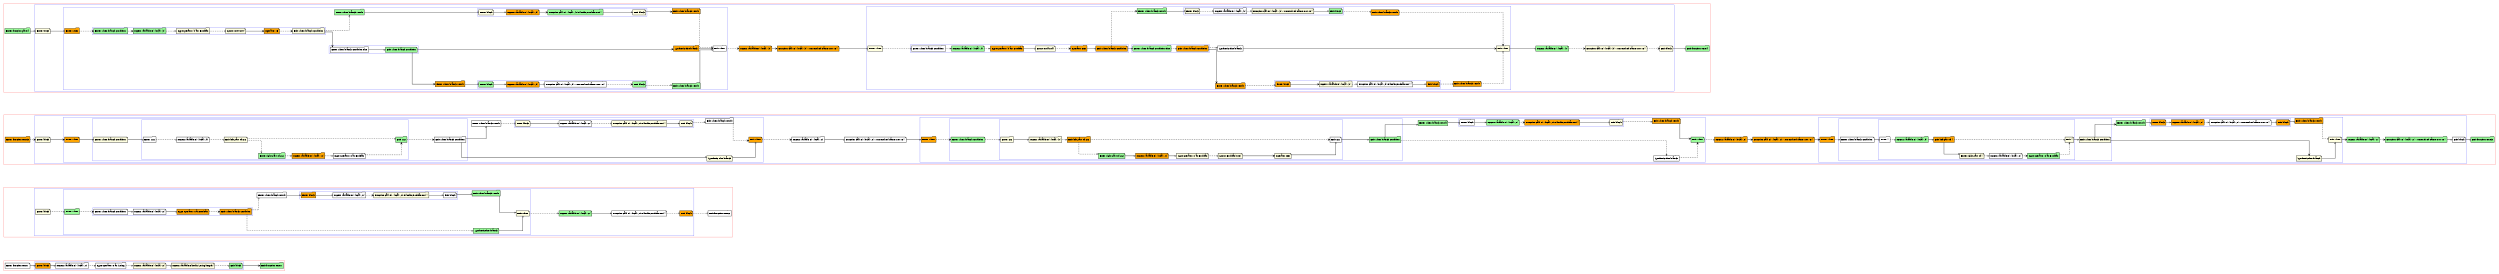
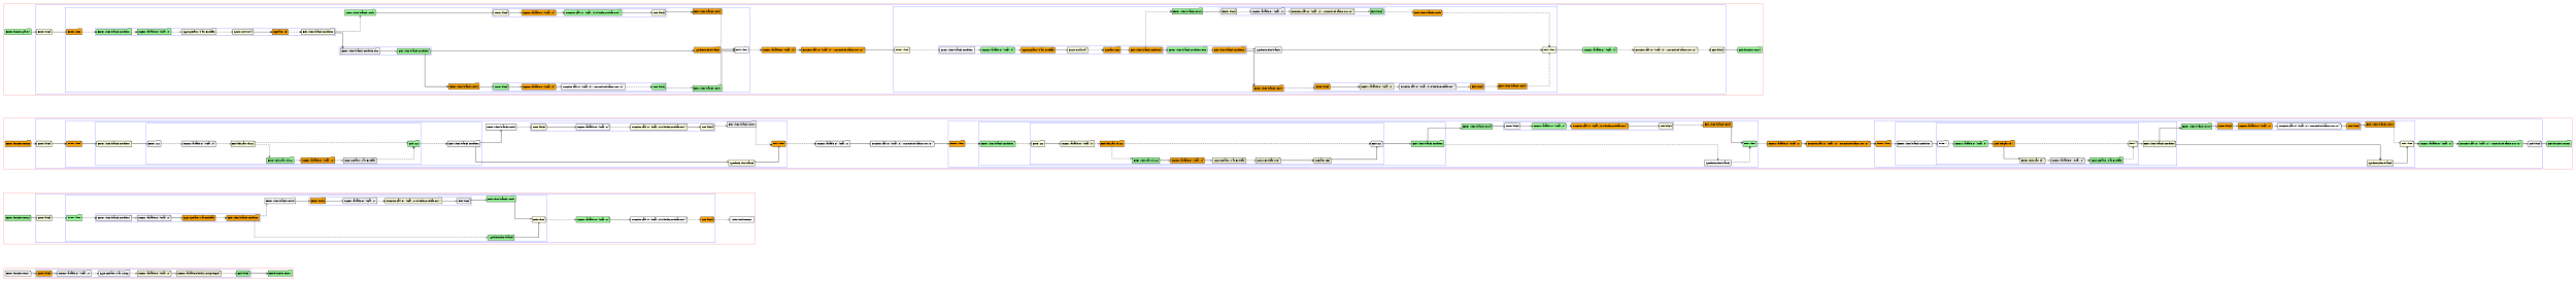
  digraph {
    nodesep=3
    rankdir=LR
    splines=ortho
    node [fillcolor=orange penwidth=2 shape=note style=filled]
    edge [arrowhead=onormal penwidth=2 style=solid]
    n1 [label="Enter block"]
    n2 [fillcolor=white label="Access variable R|<local>/x|" shape=folder]
    n3 [fillcolor=white label="Type operator: x as String" shape=folder]
    n4 [fillcolor=lightyellow label="Access variable R|<local>/x|"]
    n5 [fillcolor=lightyellow label="Access variable R|kotlin/String.length|"]
    n6 [fillcolor=palegreen label="Exit block"]
    n7 [fillcolor=white label="Enter function test_1"]
    n8 [fillcolor=palegreen label="Exit function test_1" shape=folder]
    n9 [fillcolor=white label="Enter when branch condition "]
    n10 [fillcolor=white label="Access variable R|<local>/x|"]
    n11 [label="Type operator: x as Boolean"]
    n12 [label="Exit when branch condition" shape=folder]
    n13 [label="Enter block" shape=folder]
    n14 [fillcolor=white label="Access variable R|<local>/x|" shape=folder]
    n15 [fillcolor=lightyellow label="Function call: R|<local>/x|.R|kotlin/Boolean.not|()" shape=folder]
    n16 [fillcolor=white label="Exit block"]
    n17 [fillcolor=palegreen label="Enter when" shape=folder]
    n18 [fillcolor=palegreen label="Synthetic else branch"]
    n19 [fillcolor=white label="Enter when branch result" shape=folder]
    n20 [fillcolor=palegreen label="Exit when branch result" shape=folder]
    n21 [fillcolor=lightyellow label="Exit when"]
    n22 [fillcolor=lightyellow label="Enter block"]
    n23 [fillcolor=palegreen label="Access variable R|<local>/x|"]
    n24 [fillcolor=white label="Function call: R|<local>/x|.R|kotlin/Boolean.not|()"]
    n25 [label="Exit block"]
-   n27 [fillcolor=white label="Exit function test_2" shape=folder]
+   n26 [fillcolor=palegreen label="Enter function test_2"]
+   n27 [fillcolor=white label="Exit result test_2" shape=folder]
    n28 [fillcolor=white label="Enter &&" shape=folder]
    n29 [fillcolor=white label="Access variable R|<local>/b|"]
    n30 [fillcolor=lightyellow label="Exit left part of &&"]
    n31 [fillcolor=palegreen label="Enter right part of &&" shape=folder]
    n32 [label="Access variable R|<local>/x|" shape=folder]
    n33 [fillcolor=white label="Type operator: x as Boolean"]
    n34 [fillcolor=palegreen label="Exit &&" shape=folder]
    n35 [fillcolor=lightyellow label="Enter when branch condition "]
    n36 [fillcolor=white label="Exit when branch condition" shape=folder]
    n37 [fillcolor=lightyellow label="Enter block"]
    n38 [fillcolor=white label="Access variable R|<local>/x|"]
    n39 [fillcolor=lightyellow label="Function call: R|<local>/x|.R|kotlin/Boolean.not|()" shape=folder]
    n40 [fillcolor=lightyellow label="Exit block"]
    n41 [label="Enter when"]
    n42 [fillcolor=lightyellow label="Synthetic else branch"]
    n43 [fillcolor=white label="Enter when branch result" shape=folder]
    n44 [fillcolor=white label="Exit when branch result" shape=folder]
    n45 [label="Exit when"]
    n46 [fillcolor=lightyellow label="Enter &&" shape=folder]
    n47 [fillcolor=lightyellow label="Access variable R|<local>/b|" shape=folder]
    n48 [label="Exit left part of &&" shape=folder]
    n49 [fillcolor=palegreen label="Enter right part of &&"]
    n50 [label="Access variable R|<local>/x|"]
    n51 [fillcolor=lightyellow label="Type operator: x as Boolean"]
    n52 [fillcolor=lightyellow label="Const: Boolean(true)"]
    n53 [fillcolor=lightyellow label="Operator =="]
    n54 [fillcolor=white label="Exit &&"]
    n55 [fillcolor=palegreen label="Enter when branch condition "]
    n56 [fillcolor=palegreen label="Exit when branch condition" shape=folder]
    n57 [fillcolor=white label="Enter block" shape=folder]
    n58 [fillcolor=palegreen label="Access variable R|<local>/x|"]
    n59 [label="Function call: R|<local>/x|.R|kotlin/Boolean.not|()"]
    n60 [fillcolor=lightyellow label="Exit block" shape=folder]
    n61 [label="Enter when" shape=folder]
    n62 [fillcolor=white label="Synthetic else branch" shape=folder]
    n63 [fillcolor=palegreen label="Enter when branch result"]
    n64 [label="Exit when branch result"]
    n65 [fillcolor=palegreen label="Exit when"]
    n66 [fillcolor=white label="Enter ||" shape=folder]
    n67 [fillcolor=palegreen label="Access variable R|<local>/b|" shape=folder]
    n68 [label="Exit left part of ||" shape=folder]
    n69 [fillcolor=lightyellow label="Enter right part of ||"]
    n70 [fillcolor=white label="Access variable R|<local>/x|"]
    n71 [fillcolor=palegreen label="Type operator: x as Boolean" shape=folder]
    n72 [fillcolor=lightyellow label="Exit ||"]
    n73 [fillcolor=white label="Enter when branch condition "]
    n74 [fillcolor=lightyellow label="Exit when branch condition"]
    n75 [label="Enter block"]
    n76 [label="Access variable R|<local>/x|" shape=folder]
    n77 [fillcolor=white label="Function call: R|<local>/x|.<Unresolved name: not>#()"]
    n78 [label="Exit block"]
    n79 [label="Enter when" shape=folder]
    n80 [fillcolor=lightyellow label="Synthetic else branch"]
    n81 [fillcolor=palegreen label="Enter when branch result" shape=folder]
    n82 [label="Exit when branch result" shape=folder]
    n83 [fillcolor=lightyellow label="Exit when"]
    n84 [fillcolor=lightyellow label="Enter block"]
    n85 [fillcolor=white label="Access variable R|<local>/x|" shape=folder]
    n86 [fillcolor=white label="Function call: R|<local>/x|.<Unresolved name: not>#()"]
    n87 [label="Access variable R|<local>/x|" shape=folder]
    n88 [label="Function call: R|<local>/x|.<Unresolved name: not>#()"]
    n89 [fillcolor=palegreen label="Access variable R|<local>/x|"]
    n90 [fillcolor=palegreen label="Function call: R|<local>/x|.<Unresolved name: not>#()" shape=folder]
    n91 [fillcolor=white label="Exit block"]
    n92 [label="Enter function test_3" shape=folder]
    n93 [fillcolor=palegreen label="Exit function test_3" shape=folder]
    n94 [fillcolor=lightyellow label="Enter block"]
    n95 [label="Access variable R|<local>/b|"]
    n96 [fillcolor=palegreen label="Function call: R|<local>/b|.R|kotlin/Boolean.not|()" shape=folder]
    n97 [fillcolor=lightyellow label="Exit block"]
    n98 [fillcolor=palegreen label="Enter when branch condition " shape=folder]
    n99 [fillcolor=palegreen label="Access variable R|<local>/b|" shape=folder]
    n100 [fillcolor=lightyellow label="Type operator: b as? Boolean" shape=folder]
    n101 [fillcolor=lightyellow label="Const: Null(null)"]
    n102 [label="Operator !="]
    n103 [fillcolor=lightyellow label="Exit when branch condition" shape=folder]
    n104 [fillcolor=white label="Enter when branch condition else" shape=folder]
    n105 [fillcolor=palegreen label="Exit when branch condition"]
    n106 [fillcolor=palegreen label="Enter block"]
    n107 [label="Access variable R|<local>/b|"]
    n108 [fillcolor=white label="Function call: R|<local>/b|.<Unresolved name: not>#()" shape=folder]
    n109 [fillcolor=palegreen label="Exit block" shape=folder]
    n110 [label="Enter when" shape=folder]
    n111 [label="Synthetic else branch" shape=folder]
    n112 [label="Enter when branch result" shape=folder]
    n113 [fillcolor=palegreen label="Exit when branch result" shape=folder]
    n114 [fillcolor=palegreen label="Enter when branch result" shape=folder]
    n115 [label="Exit when branch result"]
    n116 [fillcolor=white label="Exit when" shape=folder]
    n117 [fillcolor=white label="Enter when branch condition " shape=folder]
    n118 [fillcolor=palegreen label="Access variable R|<local>/b|"]
    n119 [label="Type operator: b as? Boolean"]
    n120 [fillcolor=lightyellow label="Const: Null(null)"]
    n121 [label="Operator ==" shape=folder]
    n122 [label="Exit when branch condition"]
    n123 [fillcolor=palegreen label="Enter when branch condition else" shape=folder]
    n124 [label="Exit when branch condition" shape=folder]
    n125 [label="Enter block"]
    n126 [fillcolor=lightyellow label="Access variable R|<local>/b|" shape=folder]
    n127 [fillcolor=white label="Function call: R|<local>/b|.R|kotlin/Boolean.not|()"]
    n128 [label="Exit block"]
    n129 [fillcolor=lightyellow label="Enter block"]
    n130 [fillcolor=white label="Access variable R|<local>/b|" shape=folder]
    n131 [fillcolor=lightyellow label="Function call: R|<local>/b|.<Unresolved name: not>#()"]
    n132 [fillcolor=palegreen label="Exit block"]
    n133 [fillcolor=lightyellow label="Enter when"]
    n134 [fillcolor=white label="Synthetic else branch" shape=folder]
    n135 [label="Enter when branch result" shape=folder]
    n136 [label="Exit when branch result"]
    n137 [fillcolor=palegreen label="Enter when branch result" shape=folder]
    n138 [label="Exit when branch result"]
    n139 [fillcolor=lightyellow label="Exit when" shape=folder]
    n140 [fillcolor=lightyellow label="Enter block"]
    n141 [label="Access variable R|<local>/b|"]
    n142 [label="Function call: R|<local>/b|.<Unresolved name: not>#()"]
    n143 [fillcolor=palegreen label="Access variable R|<local>/b|"]
    n144 [fillcolor=lightyellow label="Function call: R|<local>/b|.<Unresolved name: not>#()"]
    n145 [fillcolor=lightyellow label="Exit block"]
    n146 [fillcolor=palegreen label="Enter function part_4" shape=folder]
    n147 [fillcolor=palegreen label="Exit function test_4" shape=folder]
    subgraph cluster_1 {
      color=red
      n7
      n8
      subgraph cluster_2 {
        color=blue
        n1
        n2
        n3
        n4
        n5
        n6
      }
    }
    subgraph cluster_3 {
      color=red
+     n26
      n27
      subgraph cluster_4 {
        color=blue
        n22
        n23
        n24
        n25
        subgraph cluster_5 {
          color=blue
          n17
          n18
          n19
          n20
          n21
          subgraph cluster_6 {
            color=blue
            n9
            n10
            n11
            n12
          }
          subgraph cluster_7 {
            color=blue
            n13
            n14
            n15
            n16
          }
        }
      }
    }
    subgraph cluster_8 {
      color=red
      n92
      n93
      subgraph cluster_9 {
        color=blue
        n84
        n85
        n86
        n87
        n88
        n89
        n90
        n91
        subgraph cluster_10 {
          color=blue
          n41
          n42
          n43
          n44
          n45
          subgraph cluster_11 {
            color=blue
            n35
            n36
            subgraph cluster_12 {
              color=blue
              n28
              n29
              n30
              n31
              n32
              n33
              n34
            }
          }
          subgraph cluster_13 {
            color=blue
            n37
            n38
            n39
            n40
          }
        }
        subgraph cluster_14 {
          color=blue
          n61
          n62
          n63
          n64
          n65
          subgraph cluster_15 {
            color=blue
            n55
            n56
            subgraph cluster_16 {
              color=blue
              n46
              n47
              n48
              n49
              n50
              n51
              n52
              n53
              n54
            }
          }
          subgraph cluster_17 {
            color=blue
            n57
            n58
            n59
            n60
          }
        }
        subgraph cluster_18 {
          color=blue
          n79
          n80
          n81
          n82
          n83
          subgraph cluster_19 {
            color=blue
            n73
            n74
            subgraph cluster_20 {
              color=blue
              n66
              n67
              n68
              n69
              n70
              n71
              n72
            }
          }
          subgraph cluster_21 {
            color=blue
            n75
            n76
            n77
            n78
          }
        }
      }
    }
    subgraph cluster_22 {
      color=red
      n146
      n147
      subgraph cluster_23 {
        color=blue
        n140
        n141
        n142
        n143
        n144
        n145
        subgraph cluster_24 {
          color=blue
          n110
          n111
          n112
          n113
          n114
          n115
          n116
          subgraph cluster_25 {
            color=blue
            n94
            n95
            n96
            n97
          }
          subgraph cluster_26 {
            color=blue
            n98
            n99
            n100
            n101
            n102
            n103
          }
          subgraph cluster_27 {
            color=blue
            n104
            n105
          }
          subgraph cluster_28 {
            color=blue
            n106
            n107
            n108
            n109
          }
        }
        subgraph cluster_29 {
          color=blue
          n133
          n134
          n135
          n136
          n137
          n138
          n139
          subgraph cluster_30 {
            color=blue
            n117
            n118
            n119
            n120
            n121
            n122
          }
          subgraph cluster_31 {
            color=blue
            n123
            n124
          }
          subgraph cluster_32 {
            color=blue
            n125
            n126
            n127
            n128
          }
          subgraph cluster_33 {
            color=blue
            n129
            n130
            n131
            n132
          }
        }
      }
    }
    n1 -> n2
    n2 -> n3 [style=dashed]
    n3 -> n4 [style=dashed]
    n4 -> n5 [arrowhead=odot]
    n5 -> n6 [arrowhead=odot style=dashed]
    n6 -> n8 [arrowhead=vee]
    n7 -> n1
    n9 -> n10
    n10 -> n11 [arrowhead=odot]
    n11 -> n12 [arrowhead=vee style=dashed]
    n12 -> n18 [style=dashed]
    n12 -> n19 [arrowhead=odot style=dashed]
    n13 -> n14 [arrowhead=odot]
    n14 -> n15 [arrowhead=vee style=dashed]
    n15 -> n16
    n16 -> n20 [arrowhead=odot]
    n17 -> n9 [arrowhead=vee style=dashed]
    n18 -> n21 [arrowhead=odot]
    n19 -> n13
    n20 -> n21
    n21 -> n23 [style=dashed]
    n22 -> n17 [arrowhead=odot style=dashed]
    n23 -> n24
    n24 -> n25 [arrowhead=odot style=dashed]
    n25 -> n27 [arrowhead=odot style=dashed]
+   n26 -> n22 [arrowhead=odot]
    n28 -> n29 [arrowhead=odot style=dashed]
    n29 -> n30 [arrowhead=odot style=dashed]
    n30 -> n31 [style=dashed]
    n30 -> n34 [arrowhead=odot style=dashed]
    n31 -> n32 [style=dashed]
    n32 -> n33 [style=dashed]
    n33 -> n34 [arrowhead=vee style=dashed]
    n34 -> n36 [arrowhead=vee style=dashed]
    n35 -> n28 [arrowhead=odot]
    n36 -> n42
    n36 -> n43
    n37 -> n38
    n38 -> n39 [arrowhead=odot style=dashed]
    n39 -> n40
    n40 -> n44 [style=dashed]
    n41 -> n35
    n42 -> n45 [arrowhead=odot]
    n43 -> n37 [arrowhead=odot style=dashed]
    n44 -> n45 [arrowhead=vee style=dashed]
    n45 -> n85 [arrowhead=vee style=dashed]
    n46 -> n47
    n47 -> n48 [style=dashed]
    n48 -> n49 [style=dashed]
    n48 -> n54 [arrowhead=vee style=dashed]
    n49 -> n50
    n50 -> n51
    n51 -> n52 [arrowhead=odot style=dashed]
    n52 -> n53 [arrowhead=vee]
    n53 -> n54 [arrowhead=odot]
    n54 -> n56
    n55 -> n46 [style=dashed]
    n56 -> n62 [style=dashed]
    n56 -> n63
    n57 -> n58
    n58 -> n59 [arrowhead=vee style=dashed]
    n59 -> n60 [arrowhead=odot]
    n60 -> n64 [style=dashed]
    n61 -> n55 [arrowhead=vee style=dashed]
    n62 -> n65 [arrowhead=vee style=dashed]
    n63 -> n57 [arrowhead=odot]
    n64 -> n65 [arrowhead=vee]
    n65 -> n87 [arrowhead=odot style=dashed]
    n66 -> n67 [arrowhead=odot style=dashed]
    n67 -> n68
    n68 -> n69
    n68 -> n72 [arrowhead=odot style=dashed]
    n69 -> n70 [style=dashed]
    n70 -> n71 [arrowhead=vee style=dashed]
    n71 -> n72 [style=dashed]
    n72 -> n74
    n73 -> n66 [arrowhead=odot]
    n74 -> n80 [arrowhead=vee]
    n74 -> n81 [arrowhead=vee]
    n75 -> n76
    n76 -> n77 [style=dashed]
    n77 -> n78 [arrowhead=odot]
    n78 -> n82 [arrowhead=odot]
    n79 -> n73 [style=dashed]
    n80 -> n83
    n81 -> n75 [arrowhead=odot]
    n82 -> n83 [arrowhead=odot style=dashed]
    n83 -> n89 [arrowhead=vee]
    n84 -> n41 [arrowhead=vee]
    n85 -> n86 [arrowhead=odot]
    n86 -> n61
    n87 -> n88 [arrowhead=vee]
    n88 -> n79 [arrowhead=vee]
    n89 -> n90 [arrowhead=vee style=dashed]
    n90 -> n91
    n91 -> n93 [arrowhead=odot]
    n92 -> n84 [arrowhead=vee style=dashed]
    n94 -> n95
    n95 -> n96 [arrowhead=vee]
    n96 -> n97
    n97 -> n115 [arrowhead=vee]
    n98 -> n99 [arrowhead=vee style=dashed]
    n99 -> n100 [style=dashed]
    n100 -> n101 [arrowhead=odot style=dashed]
    n101 -> n102 [arrowhead=vee]
    n102 -> n103 [arrowhead=vee style=dashed]
    n103 -> n104 [arrowhead=vee]
    n103 -> n114 [style=dashed]
    n104 -> n105
    n105 -> n111 [arrowhead=vee]
    n105 -> n112 [arrowhead=vee]
    n106 -> n107
    n107 -> n108 [arrowhead=odot]
    n108 -> n109 [arrowhead=vee style=dashed]
    n109 -> n113 [style=dashed]
    n110 -> n98 [arrowhead=vee style=dashed]
    n111 -> n116 [arrowhead=vee]
    n112 -> n106 [arrowhead=odot]
    n113 -> n116 [arrowhead=odot]
    n114 -> n94 [arrowhead=odot]
    n115 -> n116 [style=dashed]
    n116 -> n141 [arrowhead=vee style=dashed]
    n117 -> n118 [style=dashed]
    n118 -> n119 [style=dashed]
    n119 -> n120 [arrowhead=odot]
    n120 -> n121 [arrowhead=vee style=dashed]
    n121 -> n122 [arrowhead=odot]
    n122 -> n123
    n122 -> n137 [arrowhead=vee style=dashed]
    n123 -> n124 [arrowhead=odot style=dashed]
    n124 -> n134 [style=dashed]
    n124 -> n135 [arrowhead=vee]
    n125 -> n126 [arrowhead=vee]
    n126 -> n127 [style=dashed]
    n127 -> n128
    n128 -> n136 [arrowhead=odot style=dashed]
    n129 -> n130 [style=dashed]
    n130 -> n131 [style=dashed]
    n131 -> n132
    n132 -> n138 [arrowhead=odot style=dashed]
    n133 -> n117 [arrowhead=odot style=dashed]
    n134 -> n139 [arrowhead=vee]
    n135 -> n125 [style=dashed]
    n136 -> n139 [arrowhead=odot style=dashed]
    n137 -> n129 [arrowhead=odot]
    n138 -> n139 [arrowhead=vee style=dashed]
    n139 -> n143 [arrowhead=odot]
    n140 -> n110 [arrowhead=odot]
    n141 -> n142 [arrowhead=vee]
    n142 -> n133 [arrowhead=odot]
    n143 -> n144 [arrowhead=vee style=dashed]
    n144 -> n145 [arrowhead=vee style=dashed]
    n145 -> n147 [arrowhead=odot]
    n146 -> n140
  }
